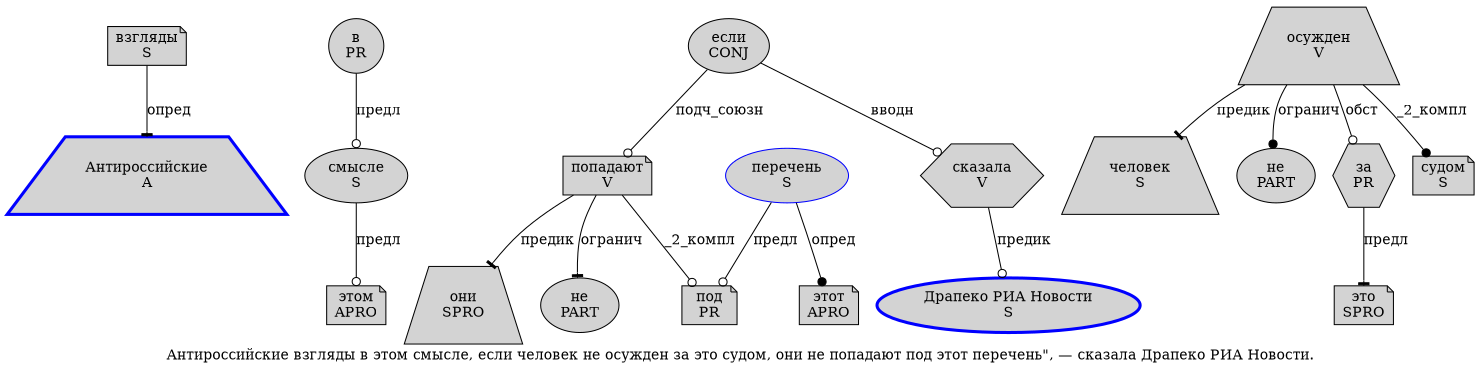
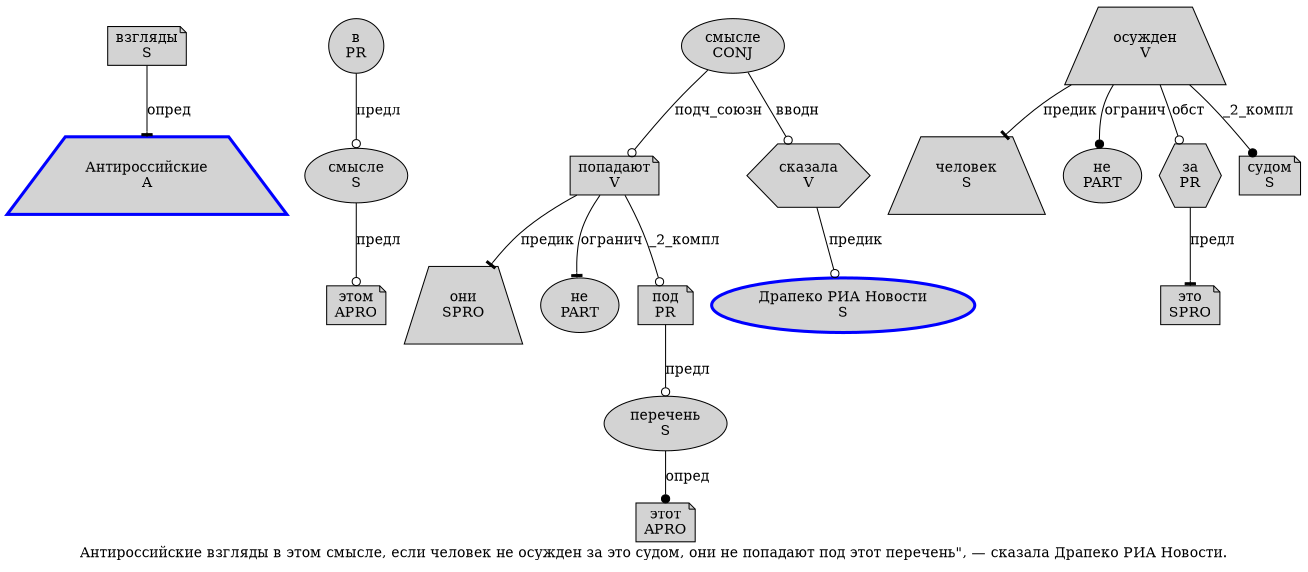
  digraph {
    label="Антироссийские взгляды в этом смысле, если человек не осужден за это судом, они не попадают под этот перечень\", — сказала Драпеко РИА Новости."
    node [fillcolor=lightgray penwidth=1 shape=note style=filled]
    edge [arrowhead=odot]
    n1 [color=blue label="Антироссийские\nA" penwidth=3 shape=trapezium]
    n2 [label="взгляды\nS"]
    n3 [label="в\nPR" shape=ellipse]
    n4 [label="смысле\nS" shape=ellipse]
    n5 [label="этом\nAPRO"]
-   n6 [label="если\nCONJ" shape=ellipse]
+   n6 [label="смысле\nCONJ" shape=ellipse]
    n7 [label="попадают\nV"]
    n8 [label="сказала\nV" shape=hexagon]
    n9 [label="осужден\nV" shape=trapezium]
    n10 [label="человек\nS" shape=trapezium]
    n11 [label="не\nPART" shape=ellipse]
    n12 [label="за\nPR" shape=hexagon]
    n13 [label="судом\nS"]
    n14 [label="они\nSPRO" shape=trapezium]
    n15 [label="не\nPART" shape=ellipse]
    n16 [label="под\nPR"]
    n17 [color=blue label="Драпеко РИА Новости\nS" penwidth=3 shape=ellipse]
    n18 [label="это\nSPRO"]
-   n19 [label="перечень\nS" shape=ellipse color=blue]
+   n19 [label="перечень\nS" shape=ellipse]
    n20 [label="этот\nAPRO"]
    n2 -> n1 [arrowhead=tee label="опред"]
    n3 -> n4 [label="предл"]
    n4 -> n5 [label="предл"]
    n6 -> n7 [label="подч_союзн"]
    n6 -> n8 [label="вводн"]
    n7 -> n14 [arrowhead=tee label="предик"]
    n7 -> n15 [arrowhead=tee label="огранич"]
    n7 -> n16 [label="_2_компл"]
    n8 -> n17 [label="предик"]
    n9 -> n10 [arrowhead=tee label="предик"]
    n9 -> n11 [arrowhead=dot label="огранич"]
    n9 -> n12 [label="обст"]
    n9 -> n13 [arrowhead=dot label="_2_компл"]
    n12 -> n18 [arrowhead=tee label="предл"]
-   n19 -> n16 [label="предл"]
+   n16 -> n19 [label="предл"]
    n19 -> n20 [arrowhead=dot label="опред"]
  }
